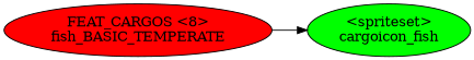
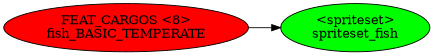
  digraph {
    rankdir=LR
    node [style=filled]
-   n1 [fillcolor=green label="<spriteset>\ncargoicon_fish"]
+   n1 [fillcolor=green label="<spriteset>\nspriteset_fish"]
    n2 [fillcolor=red label="FEAT_CARGOS <8>\nfish_BASIC_TEMPERATE"]
    n2 -> n1
  }
